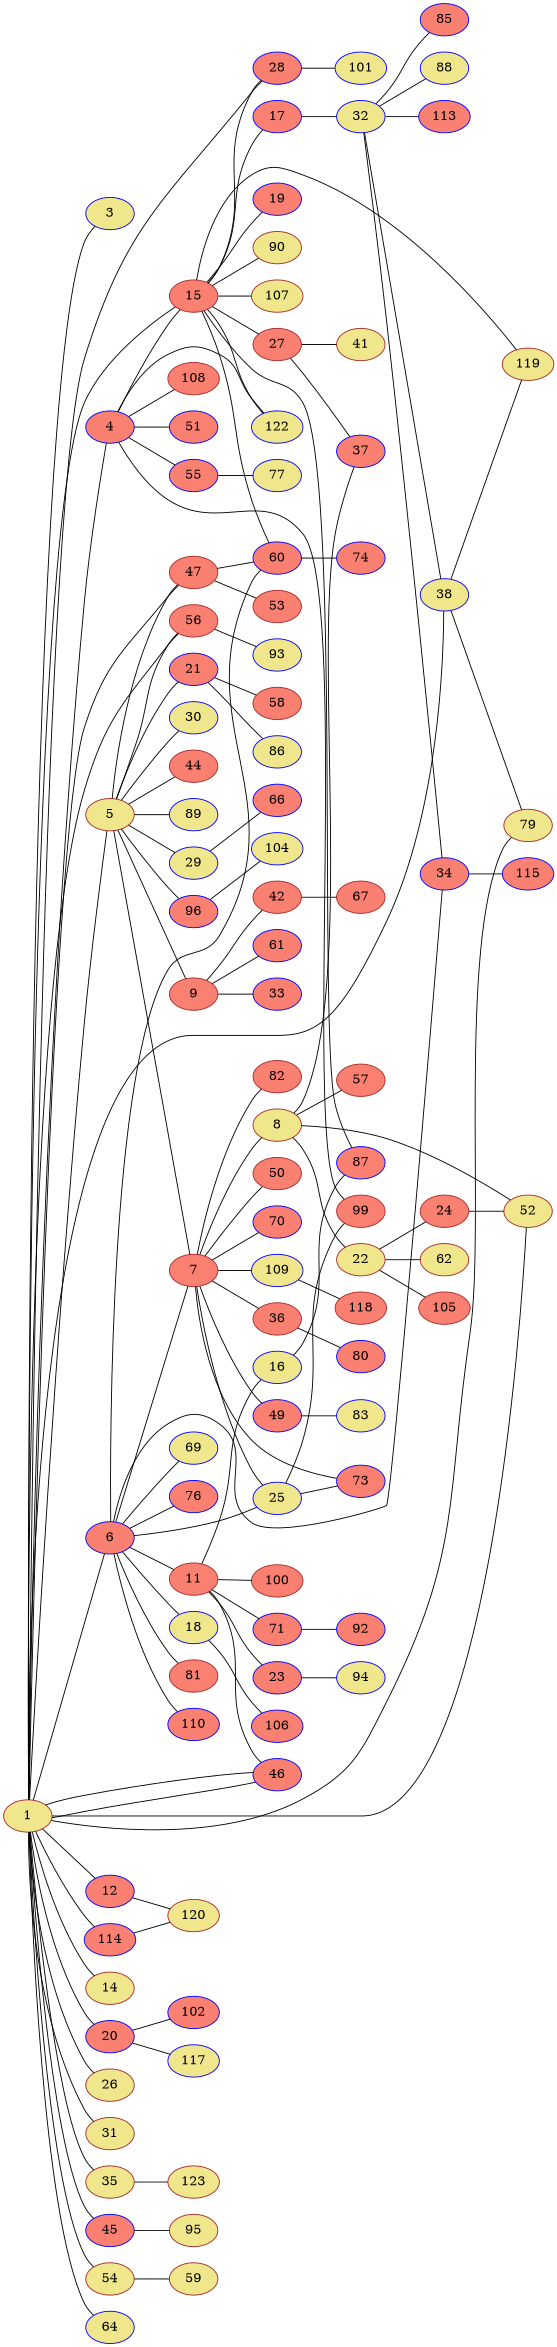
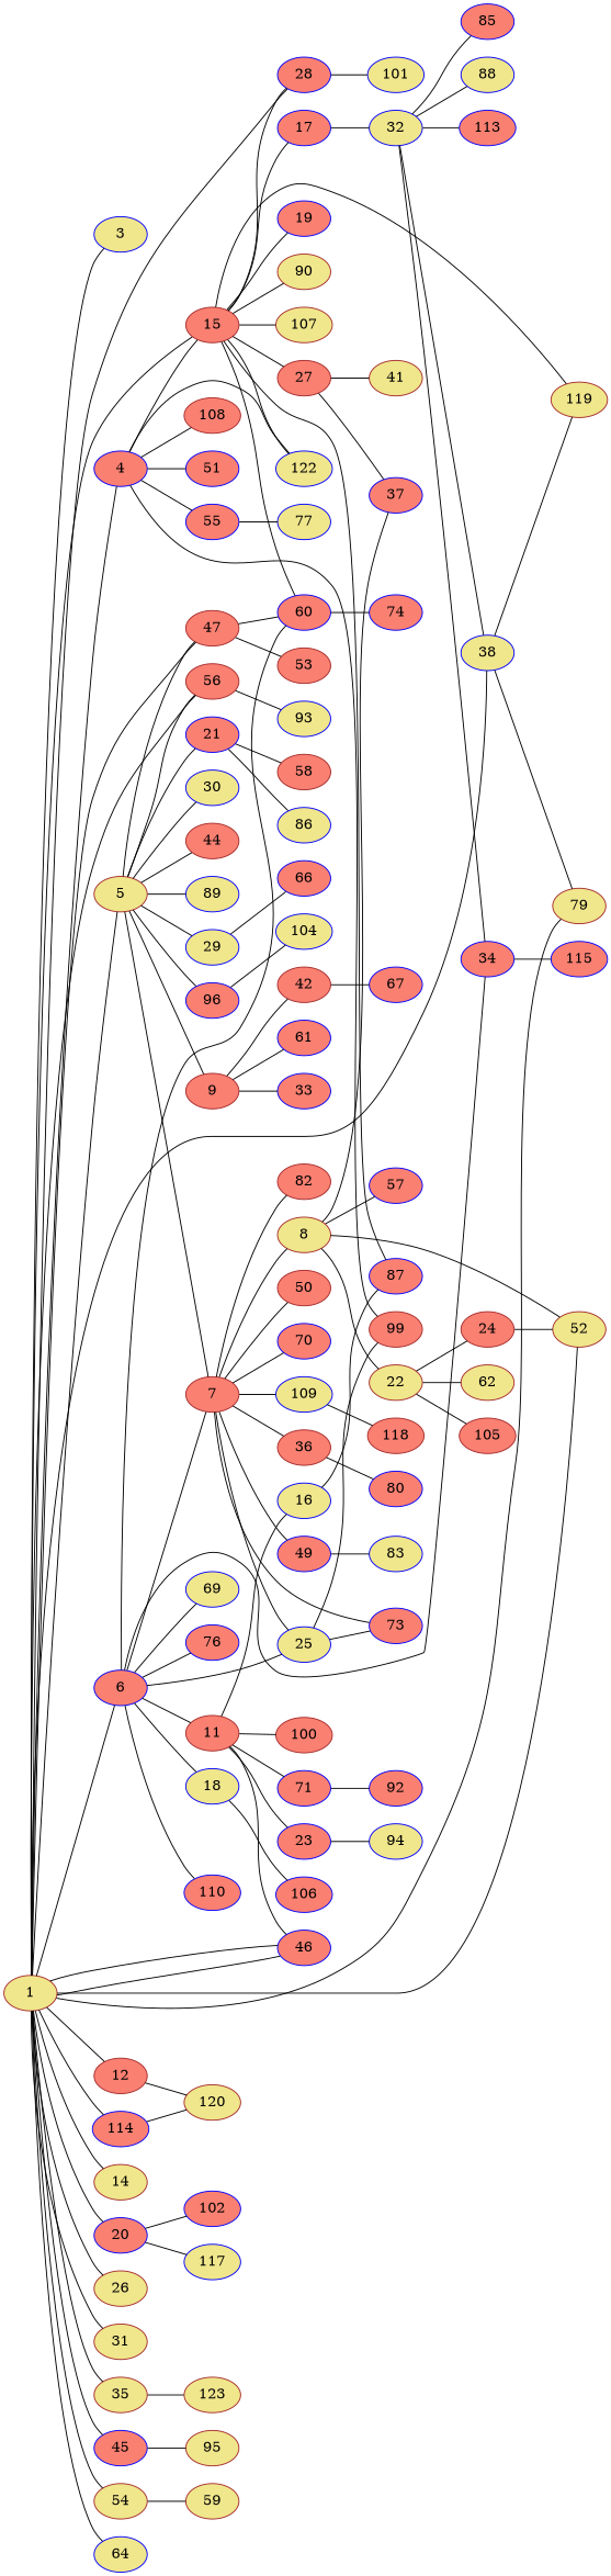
  graph {
    rankdir=LR
    node [color=blue fillcolor=salmon style=filled]
    1 [color=brown fillcolor=khaki super="+2"]
    3 [fillcolor=khaki super="+97"]
    4 [super="+84"]
    5 [color=brown fillcolor=khaki super="+78"]
    6 [super="+63"]
-   12
+   12 [color=brown]
    14 [color=brown fillcolor=khaki]
    15 [color=brown super="+121"]
    20 [super="+72"]
    26 [color=brown fillcolor=khaki]
    28
    31 [color=brown fillcolor=khaki]
    35 [color=brown fillcolor=khaki]
    38 [fillcolor=khaki super="+68"]
    45
    46
    47 [color=brown super="+98"]
    52 [color=brown fillcolor=khaki super="+111"]
    54 [color=brown fillcolor=khaki]
    56 [color=brown super="+75"]
    64 [fillcolor=khaki]
    79 [color=brown fillcolor=khaki]
    114
    51
    55
    99 [color=brown]
    108 [color=brown]
    122 [fillcolor=khaki]
    9 [color=brown super="+10"]
    7 [color=brown super="+124"]
    21
    29 [fillcolor=khaki super="+43"]
    30 [fillcolor=khaki]
    44 [color=brown]
    89 [fillcolor=khaki]
    96
    11 [color=brown super="+39"]
    18 [fillcolor=khaki]
    25 [fillcolor=khaki super="+112"]
    34
    60 [super="+91"]
    69 [fillcolor=khaki]
    76
-   81 [color=brown]
    110
    33
    42 [color=brown]
    61
    120 [color=brown fillcolor=khaki super="+125"]
    17
    19
    27 [color=brown super="+48"]
    87
    90 [color=brown fillcolor=khaki]
    107 [color=brown fillcolor=khaki]
    119 [color=brown fillcolor=khaki]
    102
    117 [fillcolor=khaki]
    101 [fillcolor=khaki]
    123 [color=brown fillcolor=khaki]
    95 [color=brown fillcolor=khaki]
    53 [color=brown]
    59 [color=brown fillcolor=khaki super="+65"]
    93 [fillcolor=khaki]
    77 [fillcolor=khaki super="+103"]
    8 [color=brown fillcolor=khaki super="+13"]
    36 [color=brown]
    n68 [color=brown label=50]
    49 [super="+116"]
    70
    73
    82 [color=brown]
    109 [fillcolor=khaki]
    58 [color=brown]
    86 [fillcolor=khaki]
    66
    104 [fillcolor=khaki]
    16 [fillcolor=khaki]
    23
    71
    100 [color=brown]
    106
    115
    74
    22 [color=brown fillcolor=khaki]
    37
-   57 [color=brown]
+   57
    80
    83 [fillcolor=khaki]
    118 [color=brown]
    24 [color=brown]
    62 [color=brown fillcolor=khaki]
    105 [color=brown]
-   67 [color=brown]
+   67
    94 [fillcolor=khaki]
    92
    32 [fillcolor=khaki super="+50"]
    41 [color=brown fillcolor=khaki]
    85
    88 [fillcolor=khaki]
    113
    1 -- 3
    1 -- 4
    1 -- 5
    1 -- 6
    1 -- 12
    1 -- 14
    1 -- 15
    1 -- 20
    1 -- 26
    1 -- 28
    1 -- 31
    1 -- 35
    1 -- 38
    1 -- 45
    1 -- 46
    1 -- 46
    1 -- 47
    1 -- 52
    1 -- 54
    1 -- 56
    1 -- 64
    1 -- 79
    1 -- 114
    4 -- 15
    4 -- 51
    4 -- 55
    4 -- 99
    4 -- 108
    4 -- 122
    5 -- 47
    5 -- 56
    5 -- 9
    5 -- 7
    5 -- 21
    5 -- 29
    5 -- 30
    5 -- 44
    5 -- 89
    5 -- 96
    6 -- 7
    6 -- 11
    6 -- 18
    6 -- 25
    6 -- 34
    6 -- 60
    6 -- 69
    6 -- 76
-   6 -- 81
    6 -- 110
    12 -- 120
    15 -- 28
    15 -- 122
    15 -- 60
    15 -- 17
    15 -- 19
    15 -- 27
    15 -- 87
    15 -- 90
    15 -- 107
    15 -- 119
    20 -- 102
    20 -- 117
    28 -- 101
    35 -- 123
    38 -- 79
    38 -- 119
    45 -- 95
    47 -- 60
    47 -- 53
    54 -- 59
    56 -- 93
    114 -- 120
    55 -- 77
    9 -- 33
    9 -- 42
    9 -- 61
    7 -- 25
    7 -- 8
    7 -- 36
    7 -- n68
    7 -- 49
    7 -- 70
    7 -- 73
    7 -- 82
    7 -- 109
    21 -- 58
    21 -- 86
    29 -- 66
    96 -- 104
    11 -- 46
    11 -- 16
    11 -- 23
    11 -- 71
    11 -- 100
    18 -- 106
    25 -- 99
    25 -- 73
    34 -- 115
    60 -- 74
    42 -- 67
    17 -- 32
    27 -- 37
    27 -- 41
    8 -- 52
    8 -- 22
    8 -- 37
    8 -- 57
    36 -- 80
    49 -- 83
    109 -- 118
    16 -- 87
    23 -- 94
    71 -- 92
    22 -- 24
    22 -- 62
    22 -- 105
    24 -- 52
    32 -- 38
    32 -- 34
    32 -- 85
    32 -- 88
    32 -- 113
  }
